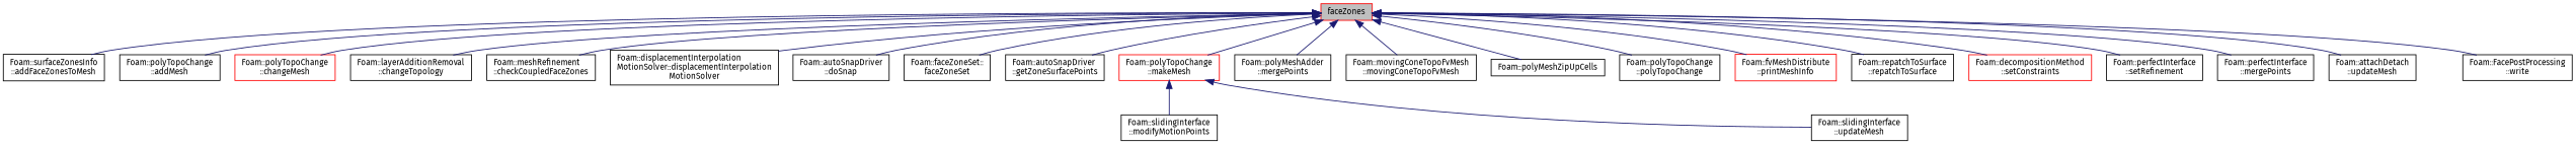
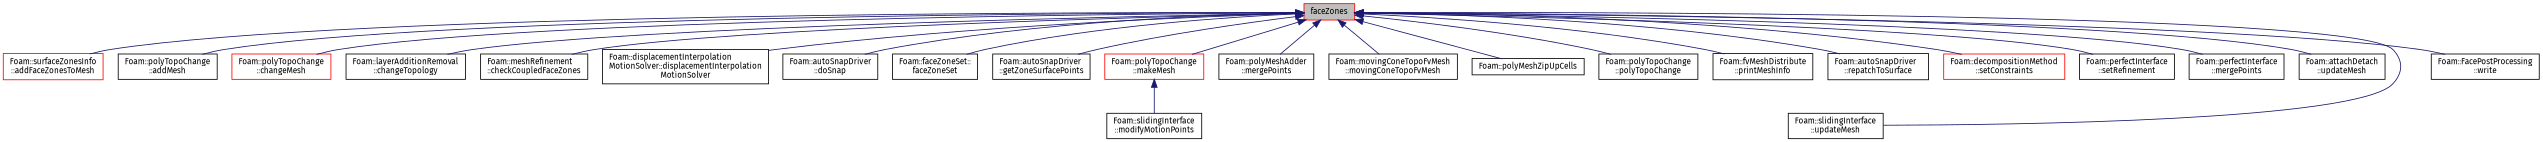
  digraph {
    fontname="Fira Sans"
    rankdir=TB
    node [color=black fontname="Fira Sans" fontsize=10 shape=record]
    edge [color=midnightblue dir=back fontname="Fira Sans" fontsize=10 labelfontname=Helvetica labelfontsize=10 style=solid]
    n1 [color=red fillcolor=grey75 fontcolor=black height=0.2 label=faceZones style=filled width=0.4]
-   n2 [height=0.2 label="Foam::surfaceZonesInfo\l::addFaceZonesToMesh" width=0.4]
+   n2 [color=red height=0.2 label="Foam::surfaceZonesInfo\l::addFaceZonesToMesh" width=0.4]
    n3 [height=0.2 label="Foam::polyTopoChange\l::addMesh" width=0.4]
    n4 [color=red height=0.2 label="Foam::polyTopoChange\l::changeMesh" width=0.4]
    n5 [height=0.2 label="Foam::layerAdditionRemoval\l::changeTopology" width=0.4]
    n6 [height=0.2 label="Foam::meshRefinement\l::checkCoupledFaceZones" width=0.4]
    n7 [height=0.2 label="Foam::displacementInterpolation\lMotionSolver::displacementInterpolation\lMotionSolver" width=0.4]
    n8 [height=0.2 label="Foam::autoSnapDriver\l::doSnap" width=0.4]
    n9 [height=0.2 label="Foam::faceZoneSet::\lfaceZoneSet" width=0.4]
    n10 [height=0.2 label="Foam::autoSnapDriver\l::getZoneSurfacePoints" width=0.4]
    n11 [color=red height=0.2 label="Foam::polyTopoChange\l::makeMesh" width=0.4]
    n12 [height=0.2 label="Foam::polyMeshAdder\l::mergePoints" width=0.4]
    n13 [height=0.2 label="Foam::movingConeTopoFvMesh\l::movingConeTopoFvMesh" width=0.4]
    n14 [height=0.2 label="Foam::polyMeshZipUpCells" width=0.4]
    n15 [height=0.2 label="Foam::polyTopoChange\l::polyTopoChange" width=0.4]
-   n16 [color=red height=0.2 label="Foam::fvMeshDistribute\l::printMeshInfo" width=0.4]
-   n17 [height=0.2 label="Foam::repatchToSurface\l::repatchToSurface" width=0.4]
+   n16 [height=0.2 label="Foam::fvMeshDistribute\l::printMeshInfo" width=0.4]
+   n17 [height=0.2 label="Foam::autoSnapDriver\l::repatchToSurface" width=0.4]
    n18 [color=red height=0.2 label="Foam::decompositionMethod\l::setConstraints" width=0.4]
    n19 [height=0.2 label="Foam::perfectInterface\l::setRefinement" width=0.4]
    n20 [height=0.2 label="Foam::perfectInterface\l::mergePoints" width=0.4]
    n21 [height=0.2 label="Foam::attachDetach\l::updateMesh" width=0.4]
    n22 [height=0.2 label="Foam::slidingInterface\l::updateMesh" width=0.4]
    n23 [height=0.2 label="Foam::FacePostProcessing\l::write" width=0.4]
    n24 [height=0.2 label="Foam::slidingInterface\l::modifyMotionPoints" width=0.4]
    n1 -> n2
    n1 -> n3
    n1 -> n4
    n1 -> n5
    n1 -> n6
    n1 -> n7
    n1 -> n8
    n1 -> n9
    n1 -> n10
    n1 -> n11
    n1 -> n12
    n1 -> n13
    n1 -> n14
    n1 -> n15
    n1 -> n16
    n1 -> n17
    n1 -> n18
    n1 -> n19
    n1 -> n20
    n1 -> n21
-   n11 -> n22
+   n1 -> n22
    n1 -> n23
    n11 -> n24
  }
